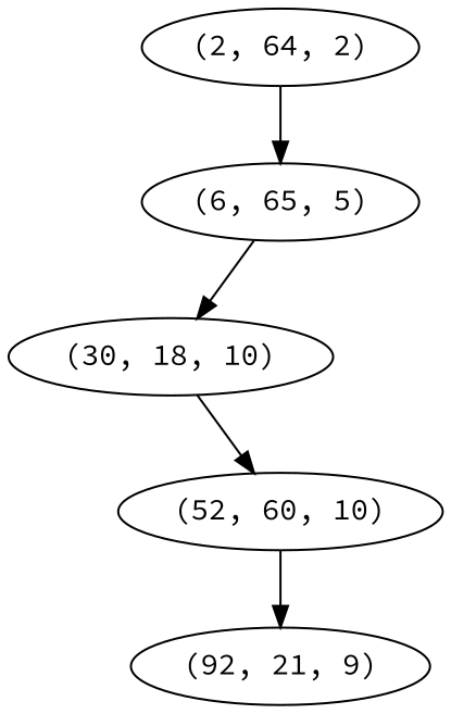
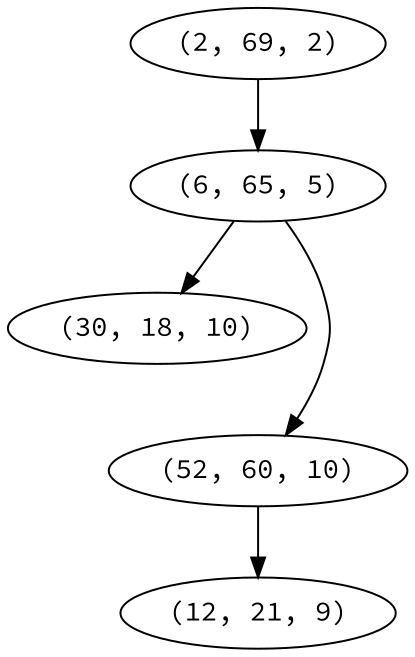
  digraph {
    fontname="Source Code Pro"
    node [fontname="Source Code Pro"]
    edge [fontname="Source Code Pro"]
-   "(2, 69, 2)" [label="(2, 64, 2)"]
+   "(2, 69, 2)"
    "(6, 65, 5)"
    n3 [label="(30, 18, 10)"]
    "(52, 60, 10)"
-   "(12, 21, 9)" [label="(92, 21, 9)"]
+   "(12, 21, 9)"
    "(2, 69, 2)" -> "(6, 65, 5)"
    "(6, 65, 5)" -> n3
-   n3 -> "(52, 60, 10)"
+   "(6, 65, 5)" -> "(52, 60, 10)"
    "(52, 60, 10)" -> "(12, 21, 9)"
  }
